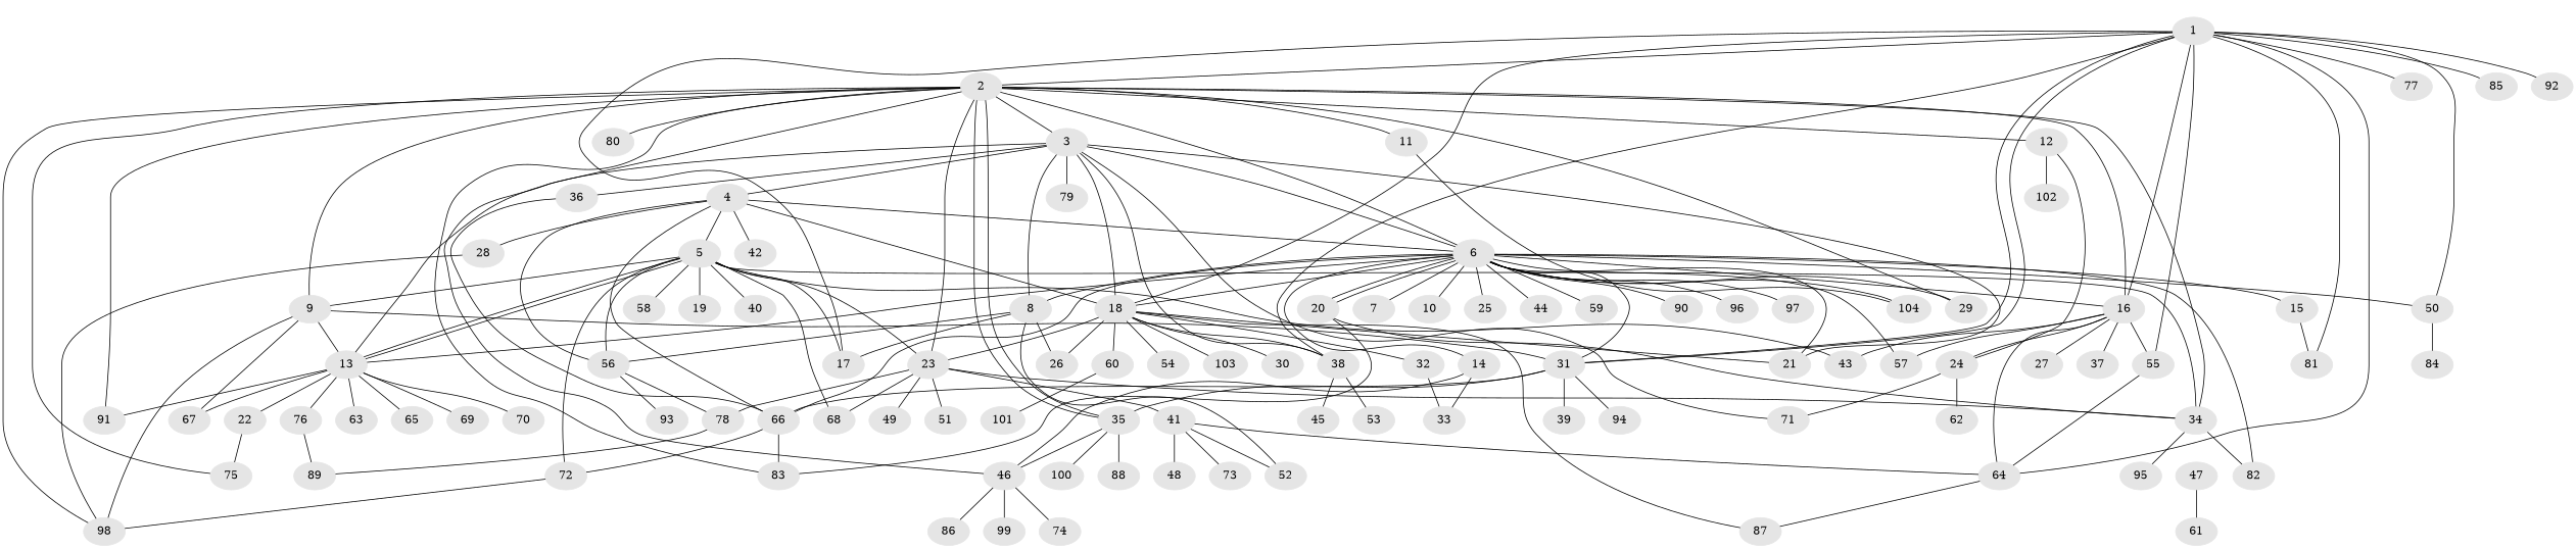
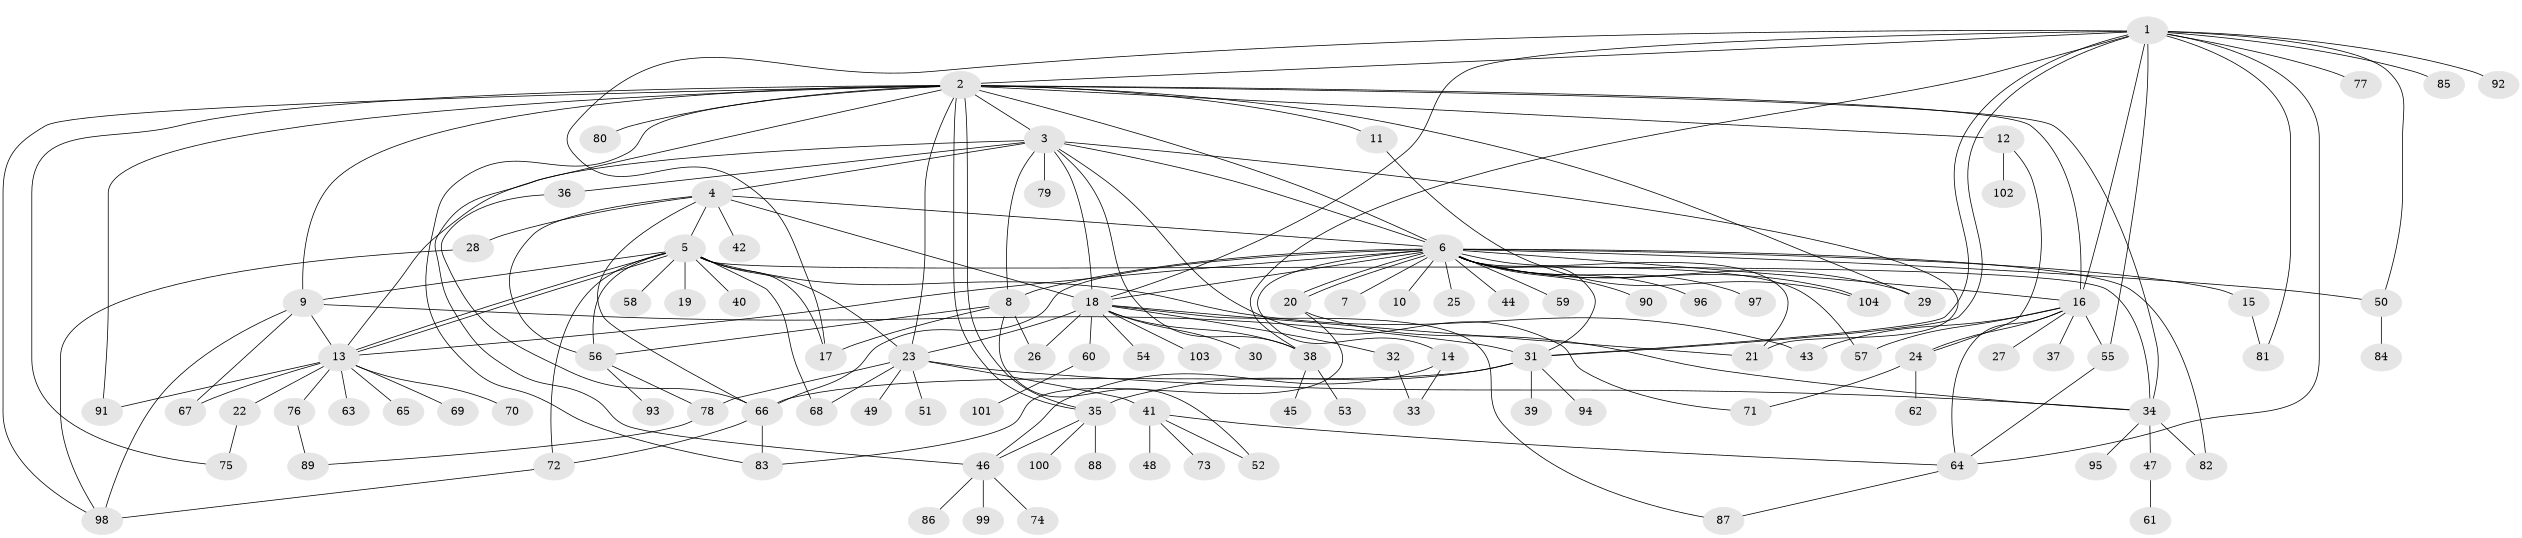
  graph {
    node [color=gray90 style=filled]
    1
    2
    16
    17
    18
    31
    38
    50
    55
    64
    77
    81
    85
    92
    3
    6
    9
    11
    12
    23
    29
    34
    35
    46
    75
    80
    83
    91
    98
    43
    57
    24
    27
    37
    21
    26
    30
    32
    54
    60
    87
    103
    66
    39
    94
    45
    53
    84
    4
    8
    13
    36
    71
    79
    7
    10
    14
    15
    20
    25
    44
    59
    82
    90
    96
    97
    104
    67
    102
    68
    41
    49
    51
    78
    47
    95
    88
    100
    74
    86
    99
    5
    28
    42
    56
    52
    22
    63
    65
    69
    70
    76
    19
    40
    58
    72
    93
    33
    62
    89
    101
    48
    73
    61
    1 -- 2
    1 -- 16
    1 -- 17
    1 -- 18
    1 -- 31
    1 -- 31
    1 -- 38
    1 -- 50
    1 -- 55
    1 -- 64
    1 -- 77
    1 -- 81
    1 -- 85
    1 -- 92
    2 -- 16
    2 -- 3
    2 -- 6
    2 -- 9
    2 -- 11
    2 -- 12
    2 -- 23
    2 -- 29
    2 -- 34
    2 -- 35
    2 -- 35
    2 -- 46
    2 -- 75
    2 -- 80
    2 -- 83
    2 -- 91
    2 -- 98
    16 -- 55
    16 -- 64
    16 -- 43
    16 -- 57
    16 -- 24
    16 -- 27
    16 -- 37
    18 -- 38
    18 -- 23
    18 -- 21
    18 -- 26
    18 -- 30
    18 -- 32
    18 -- 54
    18 -- 60
    18 -- 87
    18 -- 103
    31 -- 35
    31 -- 66
    31 -- 39
    31 -- 94
    38 -- 45
    38 -- 53
    50 -- 84
    55 -- 64
    64 -- 87
    3 -- 18
    3 -- 38
    3 -- 6
    3 -- 21
    3 -- 4
    3 -- 8
    3 -- 13
    3 -- 36
    3 -- 71
    3 -- 79
    6 -- 16
    6 -- 18
    6 -- 31
    6 -- 50
    6 -- 29
    6 -- 57
    6 -- 21
    6 -- 66
    6 -- 8
    6 -- 13
    6 -- 7
    6 -- 10
    6 -- 14
    6 -- 15
    6 -- 20
    6 -- 20
    6 -- 25
    6 -- 44
    6 -- 59
    6 -- 82
    6 -- 90
    6 -- 96
    6 -- 97
    6 -- 104
    9 -- 31
    9 -- 98
    9 -- 13
    9 -- 67
    11 -- 104
    12 -- 24
    12 -- 102
    23 -- 34
    23 -- 68
    23 -- 41
    23 -- 49
    23 -- 51
    23 -- 78
    34 -- 82
+   34 -- 47
    34 -- 95
    35 -- 46
    35 -- 88
    35 -- 100
    46 -- 74
    46 -- 86
    46 -- 99
    24 -- 71
    24 -- 62
    32 -- 33
    60 -- 101
    66 -- 83
    66 -- 72
    4 -- 18
    4 -- 6
    4 -- 66
    4 -- 5
    4 -- 28
    4 -- 42
    4 -- 56
    8 -- 17
    8 -- 26
    8 -- 56
    8 -- 52
    13 -- 91
    13 -- 67
    13 -- 22
    13 -- 63
    13 -- 65
    13 -- 69
    13 -- 70
    13 -- 76
    36 -- 66
    14 -- 46
    14 -- 33
    15 -- 81
    20 -- 34
    20 -- 83
    41 -- 64
    41 -- 52
    41 -- 48
    41 -- 73
    78 -- 89
    47 -- 61
    5 -- 17
    5 -- 9
    5 -- 23
    5 -- 34
    5 -- 43
    5 -- 13
    5 -- 13
    5 -- 68
    5 -- 56
    5 -- 19
    5 -- 40
    5 -- 58
    5 -- 72
    28 -- 98
    56 -- 78
    56 -- 93
    22 -- 75
    76 -- 89
    72 -- 98
  }
